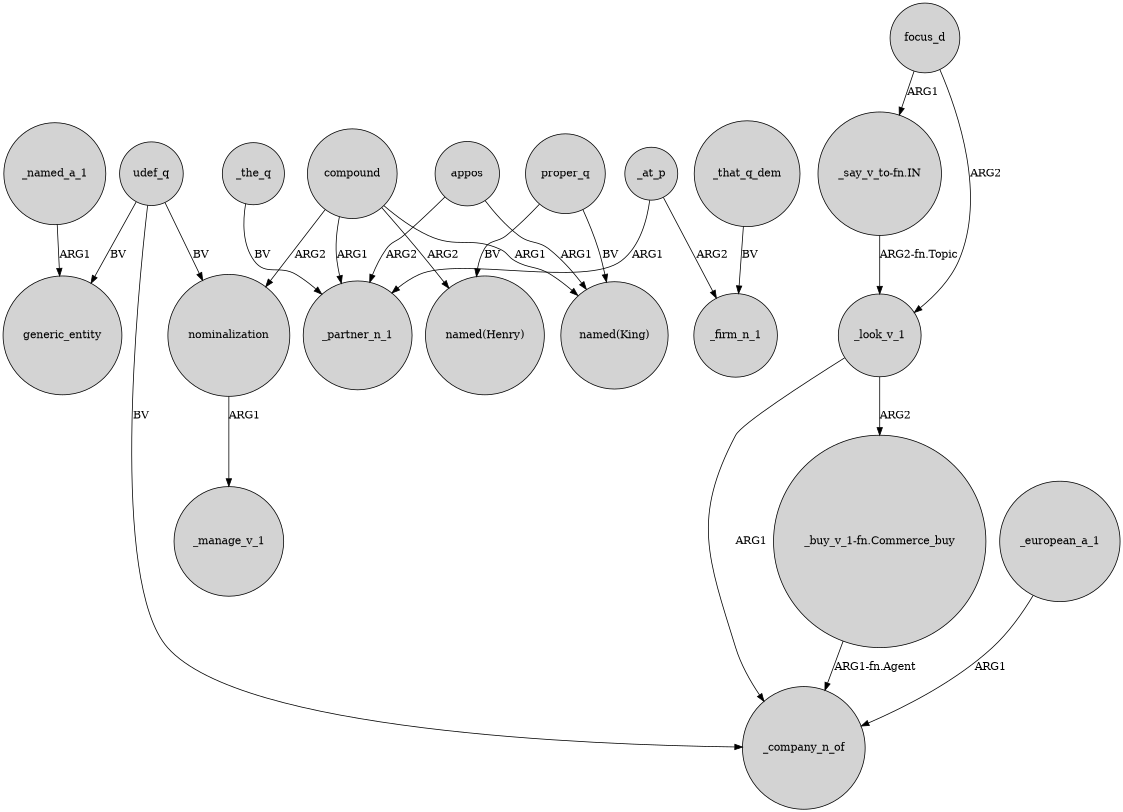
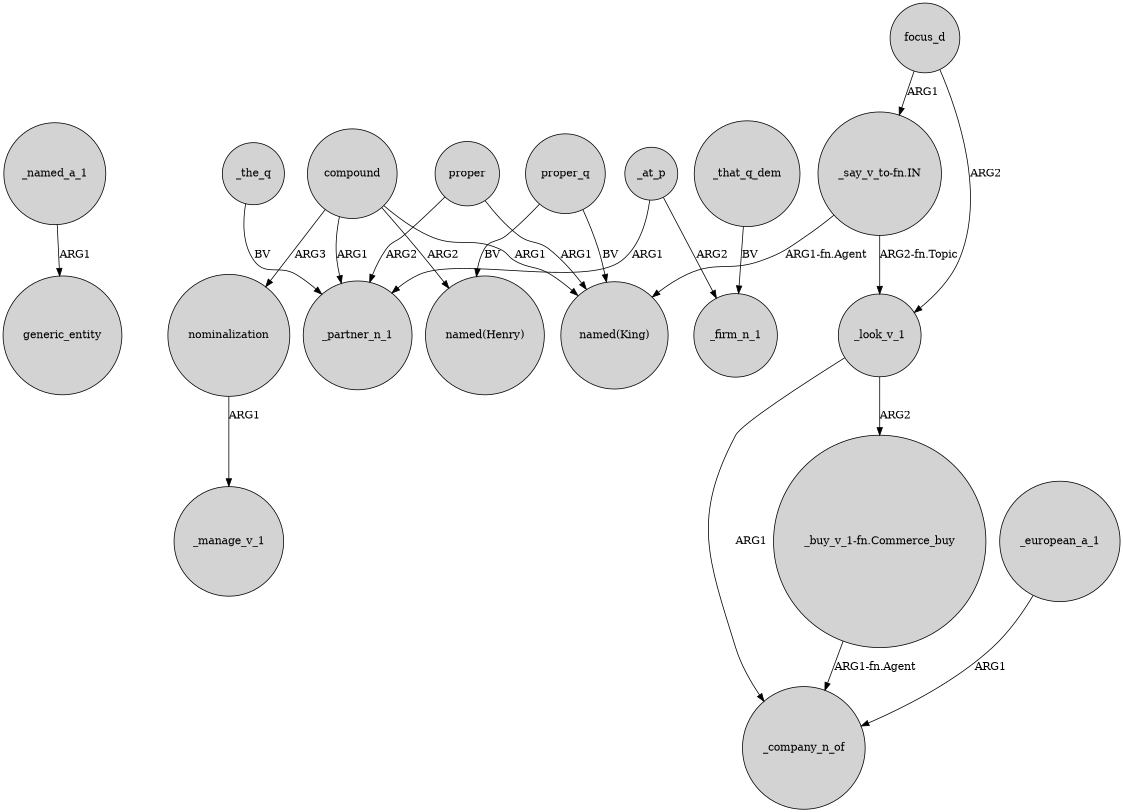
  digraph {
    node [shape=circle style=filled]
-   udef_q
    generic_entity
    nominalization
    _company_n_of
    _manage_v_1
    n6 [label=_named_a_1]
-   appos
+   appos [label=proper]
    _partner_n_1
    "named(King)"
    _look_v_1
    "_buy_v_1-fn.Commerce_buy"
    compound
    "named(Henry)"
    "_say_v_to-fn.IN"
    proper_q
    _that_q_dem
    _firm_n_1
    focus_d
    _the_q
    _european_a_1
    _at_p
-   udef_q -> generic_entity [label=BV]
-   udef_q -> nominalization [label=BV]
-   udef_q -> _company_n_of [label=BV]
    nominalization -> _manage_v_1 [label=ARG1]
    n6 -> generic_entity [label=ARG1]
    appos -> _partner_n_1 [label=ARG2]
    appos -> "named(King)" [label=ARG1]
    _look_v_1 -> _company_n_of [label=ARG1]
    _look_v_1 -> "_buy_v_1-fn.Commerce_buy" [label=ARG2]
    "_buy_v_1-fn.Commerce_buy" -> _company_n_of [label="ARG1-fn.Agent"]
-   compound -> nominalization [label=ARG2]
+   compound -> nominalization [label=ARG3]
    compound -> _partner_n_1 [label=ARG1]
    compound -> "named(King)" [label=ARG1]
    compound -> "named(Henry)" [label=ARG2]
+   "_say_v_to-fn.IN" -> "named(King)" [label="ARG1-fn.Agent"]
    "_say_v_to-fn.IN" -> _look_v_1 [label="ARG2-fn.Topic"]
    proper_q -> "named(King)" [label=BV]
    proper_q -> "named(Henry)" [label=BV]
    _that_q_dem -> _firm_n_1 [label=BV]
    focus_d -> _look_v_1 [label=ARG2]
    focus_d -> "_say_v_to-fn.IN" [label=ARG1]
    _the_q -> _partner_n_1 [label=BV]
    _european_a_1 -> _company_n_of [label=ARG1]
    _at_p -> _partner_n_1 [label=ARG1]
    _at_p -> _firm_n_1 [label=ARG2]
  }
